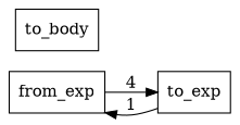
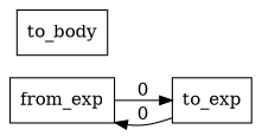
  digraph {
    rankdir=LR
    node [fillcolor=white shape=box style=filled]
    n1 [label=<from_exp>]
    n2 [label=<to_exp>]
    n3 [label=<to_body>]
-   n1 -> n2 [label=4]
-   n2 -> n1 [label=1]
+   n1 -> n2 [label=0]
+   n2 -> n1 [label=0]
  }
